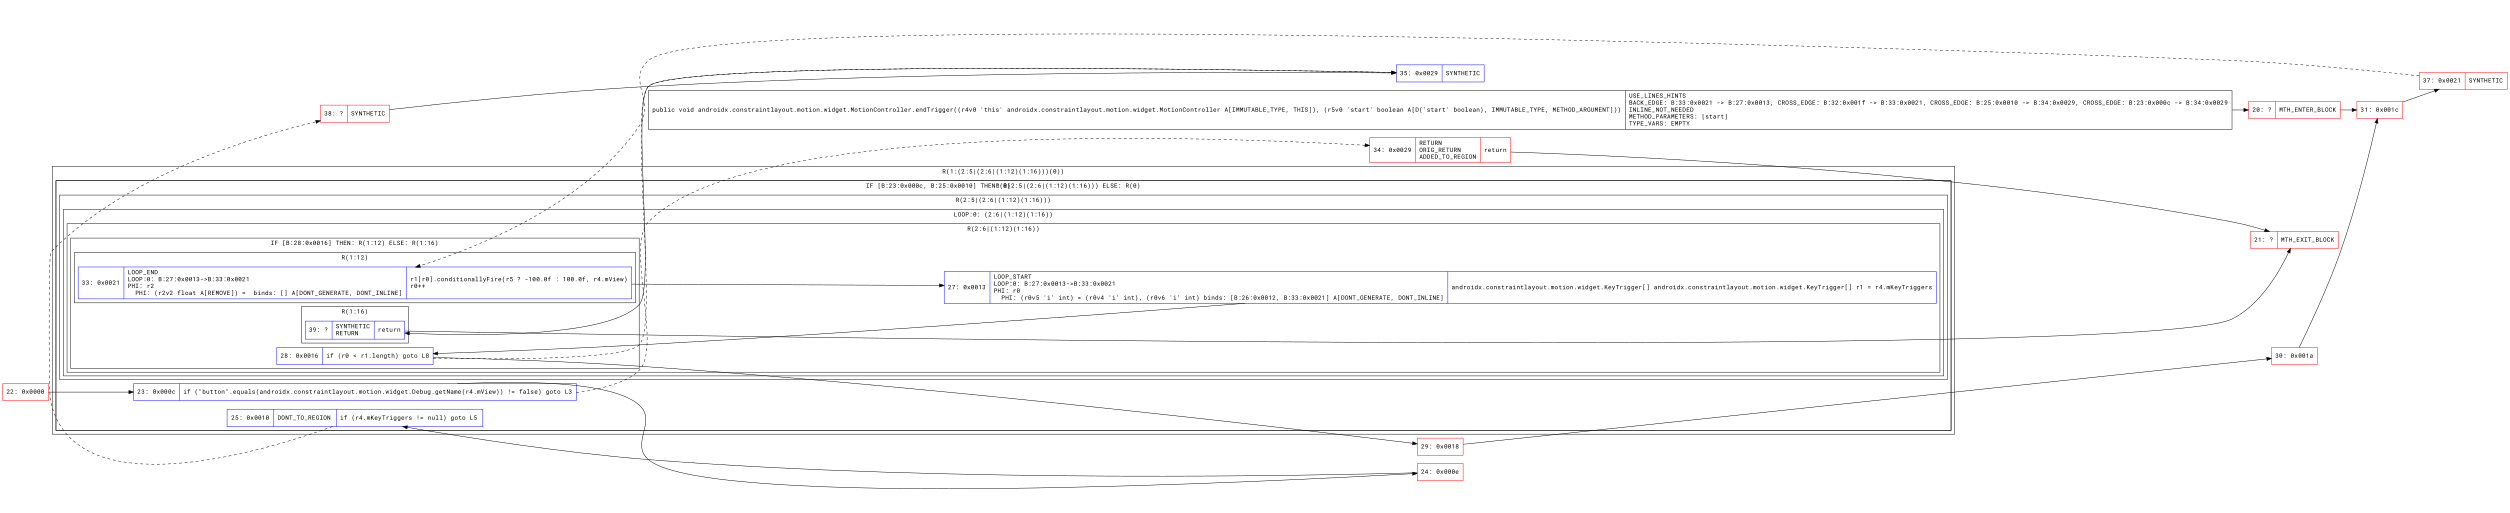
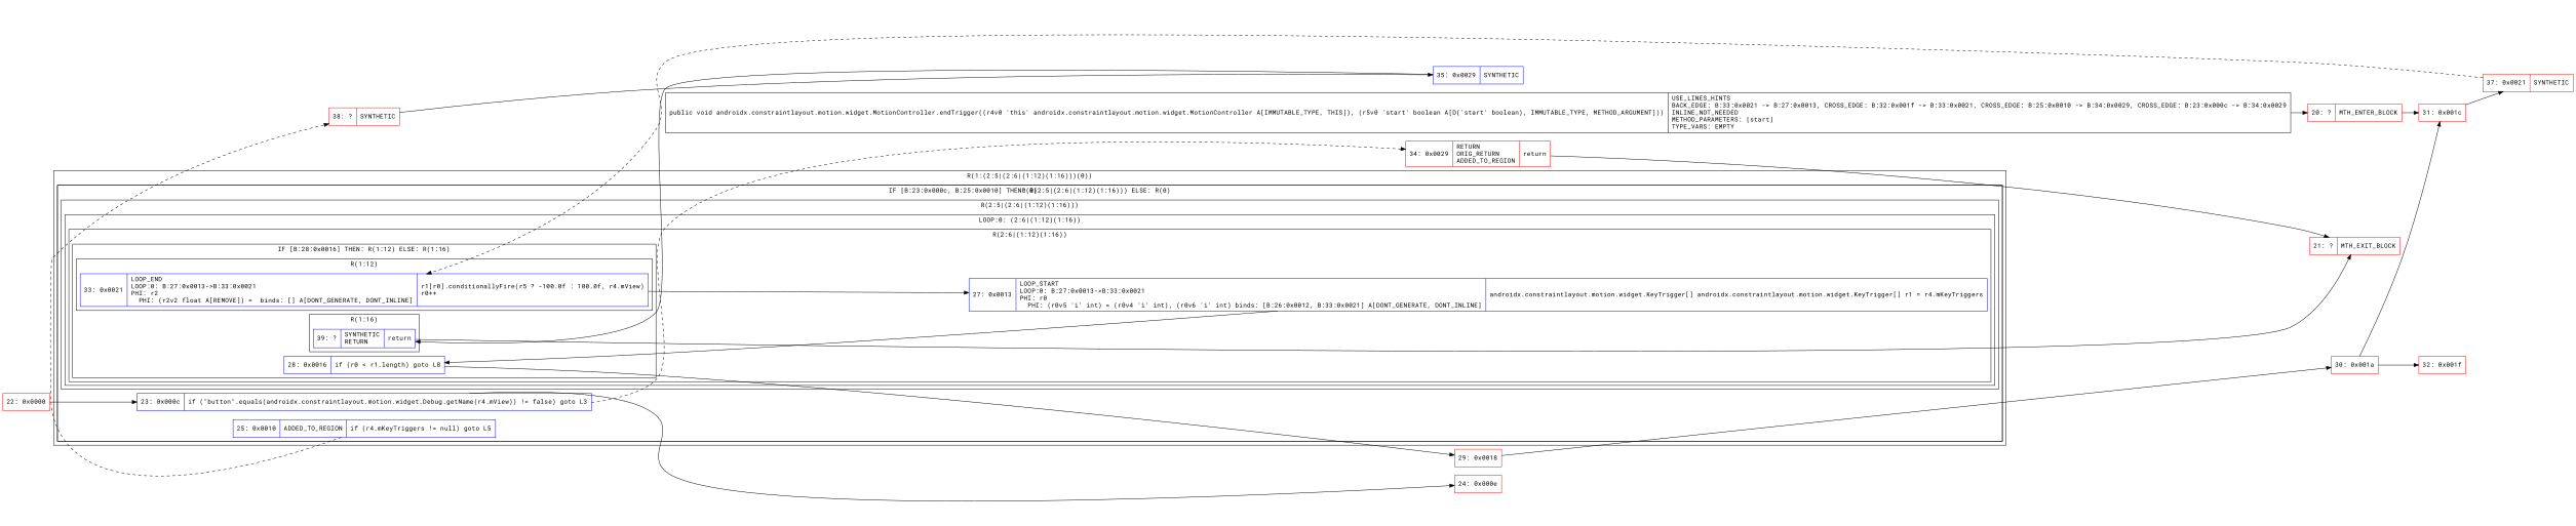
  digraph {
    fontname="Roboto Mono"
    rankdir=LR
    node [color=red fontname="Roboto Mono" shape=record]
    edge [fontname="Roboto Mono"]
    n1 [color=blue label="{33\:\ 0x0021|LOOP_END\lLOOP:0: B:27:0x0013\-\>B:33:0x0021\lPHI: r2 \l  PHI: (r2v2 float A[REMOVE]) =  binds: [] A[DONT_GENERATE, DONT_INLINE]\l|r1[r0].conditionallyFire(r5 ? \-100.0f : 100.0f, r4.mView)\lr0++\l}"]
    n2 [color=blue label="{39\:\ ?|SYNTHETIC\lRETURN\l|return\l}"]
    n3 [color=blue label="{28\:\ 0x0016|if (r0 \< r1.length) goto L8\l}"]
    n4 [color=blue label="{27\:\ 0x0013|LOOP_START\lLOOP:0: B:27:0x0013\-\>B:33:0x0021\lPHI: r0 \l  PHI: (r0v5 'i' int) = (r0v4 'i' int), (r0v6 'i' int) binds: [B:26:0x0012, B:33:0x0021] A[DONT_GENERATE, DONT_INLINE]\l|androidx.constraintlayout.motion.widget.KeyTrigger[] androidx.constraintlayout.motion.widget.KeyTrigger[] r1 = r4.mKeyTriggers\l}"]
    n5 [color=blue label="{23\:\ 0x000c|if (\"button\".equals(androidx.constraintlayout.motion.widget.Debug.getName(r4.mView)) != false) goto L3\l}"]
-   n6 [color=blue label="{25\:\ 0x0010|DONT_TO_REGION\l|if (r4.mKeyTriggers != null) goto L5\l}"]
+   n6 [color=blue label="{25\:\ 0x0010|ADDED_TO_REGION\l|if (r4.mKeyTriggers != null) goto L5\l}"]
    n7 [label="{21\:\ ?|MTH_EXIT_BLOCK\l}"]
    n8 [label="{29\:\ 0x0018}"]
    n9 [color=blue label="{35\:\ 0x0029|SYNTHETIC\l}"]
    n10 [label="{24\:\ 0x000e}"]
    n11 [label="{34\:\ 0x0029|RETURN\lORIG_RETURN\lADDED_TO_REGION\l|return\l}"]
    n12 [label="{38\:\ ?|SYNTHETIC\l}"]
    n13 [label="{30\:\ 0x001a}"]
    n14 [label="{20\:\ ?|MTH_ENTER_BLOCK\l}"]
    n15 [label="{31\:\ 0x001c}"]
    n16 [label="{22\:\ 0x0000}"]
+   n17 [label="{32\:\ 0x001f}"]
    n18 [label="{37\:\ 0x0021|SYNTHETIC\l}"]
    n19 [label="{public void androidx.constraintlayout.motion.widget.MotionController.endTrigger((r4v0 'this' androidx.constraintlayout.motion.widget.MotionController A[IMMUTABLE_TYPE, THIS]), (r5v0 'start' boolean A[D('start' boolean), IMMUTABLE_TYPE, METHOD_ARGUMENT]))  | USE_LINES_HINTS\lBACK_EDGE: B:33:0x0021 \-\> B:27:0x0013, CROSS_EDGE: B:32:0x001f \-\> B:33:0x0021, CROSS_EDGE: B:25:0x0010 \-\> B:34:0x0029, CROSS_EDGE: B:23:0x000c \-\> B:34:0x0029\lINLINE_NOT_NEEDED\lMETHOD_PARAMETERS: [start]\lTYPE_VARS: EMPTY\l}" color=""]
    subgraph cluster_1 {
      label="R(1:(2:5|(2:6|(1:12)(1:16)))(0))"
      subgraph cluster_2 {
        label="IF [B:23:0x000c, B:25:0x0010] THEN: R(2:5|(2:6|(1:12)(1:16))) ELSE: R(0)"
        n5
        n6
        subgraph cluster_3 {
          label="R(2:5|(2:6|(1:12)(1:16)))"
          subgraph cluster_4 {
            label="LOOP:0: (2:6|(1:12)(1:16))"
            subgraph cluster_5 {
              label="R(2:6|(1:12)(1:16))"
              n4
              subgraph cluster_6 {
                label="IF [B:28:0x0016] THEN: R(1:12) ELSE: R(1:16)"
                n3
                subgraph cluster_7 {
                  label="R(1:12)"
                  n1
                }
                subgraph cluster_8 {
                  label="R(1:16)"
                  n2
                }
              }
            }
          }
        }
        subgraph cluster_9 {
          label="R(0)"
        }
      }
    }
    n1 -> n4
    n2 -> n7
    n3 -> n8
-   n3 -> n9 [style=dashed]
    n4 -> n3
    n5 -> n10
    n5 -> n11 [style=dashed]
    n6 -> n12 [style=dashed]
    n8 -> n13
    n9 -> n2
-   n10 -> n6
    n11 -> n7
    n12 -> n9
    n13 -> n15
+   n13 -> n17
    n14 -> n15
    n15 -> n18
    n16 -> n5
    n18 -> n1 [style=dashed]
    n19 -> n14
  }
